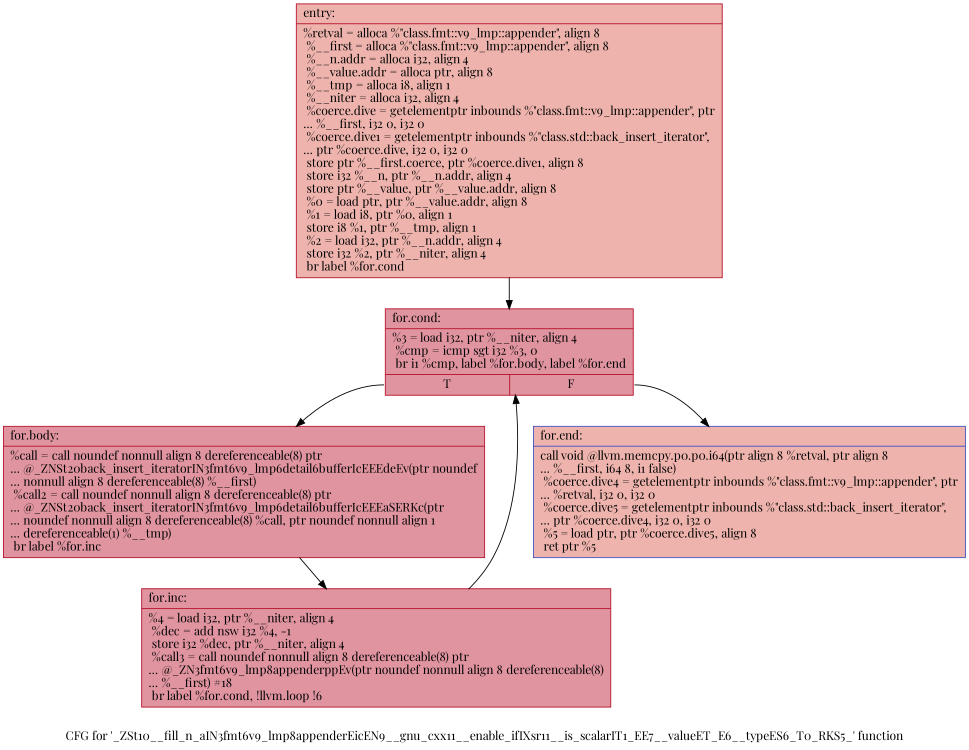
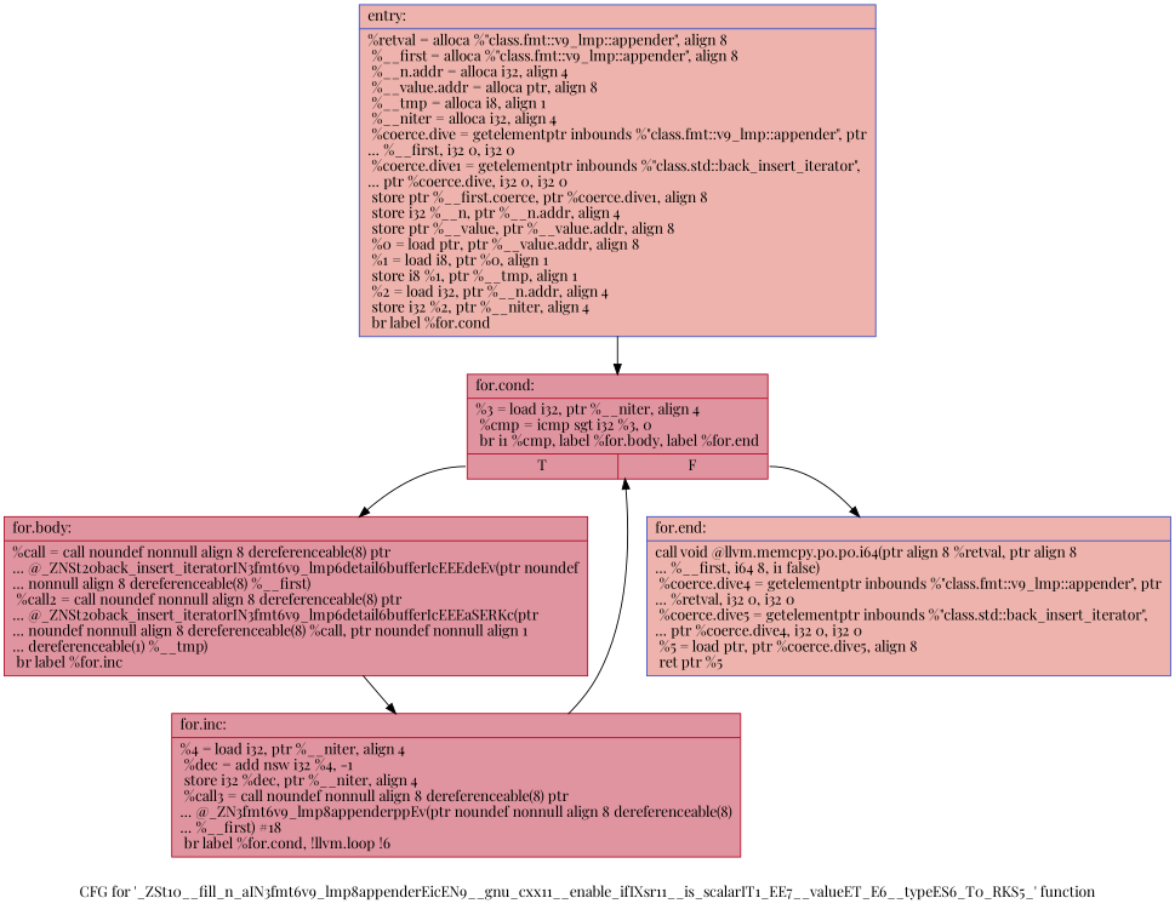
  digraph {
    label="CFG for '_ZSt10__fill_n_aIN3fmt6v9_lmp8appenderEicEN9__gnu_cxx11__enable_ifIXsr11__is_scalarIT1_EE7__valueET_E6__typeES6_T0_RKS5_' function"
    fontname="Playfair Display"
    node [color="#b70d28ff" fillcolor="#b70d2870" fontname="Playfair Display" shape=record style=filled]
    edge [fontname="Playfair Display"]
-   n1 [fillcolor="#d6524470" label="{entry:\l|  %retval = alloca %\"class.fmt::v9_lmp::appender\", align 8\l  %__first = alloca %\"class.fmt::v9_lmp::appender\", align 8\l  %__n.addr = alloca i32, align 4\l  %__value.addr = alloca ptr, align 8\l  %__tmp = alloca i8, align 1\l  %__niter = alloca i32, align 4\l  %coerce.dive = getelementptr inbounds %\"class.fmt::v9_lmp::appender\", ptr\l... %__first, i32 0, i32 0\l  %coerce.dive1 = getelementptr inbounds %\"class.std::back_insert_iterator\",\l... ptr %coerce.dive, i32 0, i32 0\l  store ptr %__first.coerce, ptr %coerce.dive1, align 8\l  store i32 %__n, ptr %__n.addr, align 4\l  store ptr %__value, ptr %__value.addr, align 8\l  %0 = load ptr, ptr %__value.addr, align 8\l  %1 = load i8, ptr %0, align 1\l  store i8 %1, ptr %__tmp, align 1\l  %2 = load i32, ptr %__n.addr, align 4\l  store i32 %2, ptr %__niter, align 4\l  br label %for.cond\l}"]
+   n1 [color="#3d50c3ff" fillcolor="#d6524470" label="{entry:\l|  %retval = alloca %\"class.fmt::v9_lmp::appender\", align 8\l  %__first = alloca %\"class.fmt::v9_lmp::appender\", align 8\l  %__n.addr = alloca i32, align 4\l  %__value.addr = alloca ptr, align 8\l  %__tmp = alloca i8, align 1\l  %__niter = alloca i32, align 4\l  %coerce.dive = getelementptr inbounds %\"class.fmt::v9_lmp::appender\", ptr\l... %__first, i32 0, i32 0\l  %coerce.dive1 = getelementptr inbounds %\"class.std::back_insert_iterator\",\l... ptr %coerce.dive, i32 0, i32 0\l  store ptr %__first.coerce, ptr %coerce.dive1, align 8\l  store i32 %__n, ptr %__n.addr, align 4\l  store ptr %__value, ptr %__value.addr, align 8\l  %0 = load ptr, ptr %__value.addr, align 8\l  %1 = load i8, ptr %0, align 1\l  store i8 %1, ptr %__tmp, align 1\l  %2 = load i32, ptr %__n.addr, align 4\l  store i32 %2, ptr %__niter, align 4\l  br label %for.cond\l}"]
    n2 [label="{for.cond:\l|  %3 = load i32, ptr %__niter, align 4\l  %cmp = icmp sgt i32 %3, 0\l  br i1 %cmp, label %for.body, label %for.end\l|{<s0>T|<s1>F}}"]
    n3 [label="{for.body:\l|  %call = call noundef nonnull align 8 dereferenceable(8) ptr\l... @_ZNSt20back_insert_iteratorIN3fmt6v9_lmp6detail6bufferIcEEEdeEv(ptr noundef\l... nonnull align 8 dereferenceable(8) %__first)\l  %call2 = call noundef nonnull align 8 dereferenceable(8) ptr\l... @_ZNSt20back_insert_iteratorIN3fmt6v9_lmp6detail6bufferIcEEEaSERKc(ptr\l... noundef nonnull align 8 dereferenceable(8) %call, ptr noundef nonnull align 1\l... dereferenceable(1) %__tmp)\l  br label %for.inc\l}"]
    n4 [color="#3d50c3ff" fillcolor="#d6524470" label="{for.end:\l|  call void @llvm.memcpy.p0.p0.i64(ptr align 8 %retval, ptr align 8\l... %__first, i64 8, i1 false)\l  %coerce.dive4 = getelementptr inbounds %\"class.fmt::v9_lmp::appender\", ptr\l... %retval, i32 0, i32 0\l  %coerce.dive5 = getelementptr inbounds %\"class.std::back_insert_iterator\",\l... ptr %coerce.dive4, i32 0, i32 0\l  %5 = load ptr, ptr %coerce.dive5, align 8\l  ret ptr %5\l}"]
    n5 [label="{for.inc:\l|  %4 = load i32, ptr %__niter, align 4\l  %dec = add nsw i32 %4, -1\l  store i32 %dec, ptr %__niter, align 4\l  %call3 = call noundef nonnull align 8 dereferenceable(8) ptr\l... @_ZN3fmt6v9_lmp8appenderppEv(ptr noundef nonnull align 8 dereferenceable(8)\l... %__first) #18\l  br label %for.cond, !llvm.loop !6\l}"]
    n1 -> n2
    n2 -> n3 [tailport=s0]
    n2 -> n4 [tailport=s1]
    n3 -> n5
    n5 -> n2
  }
